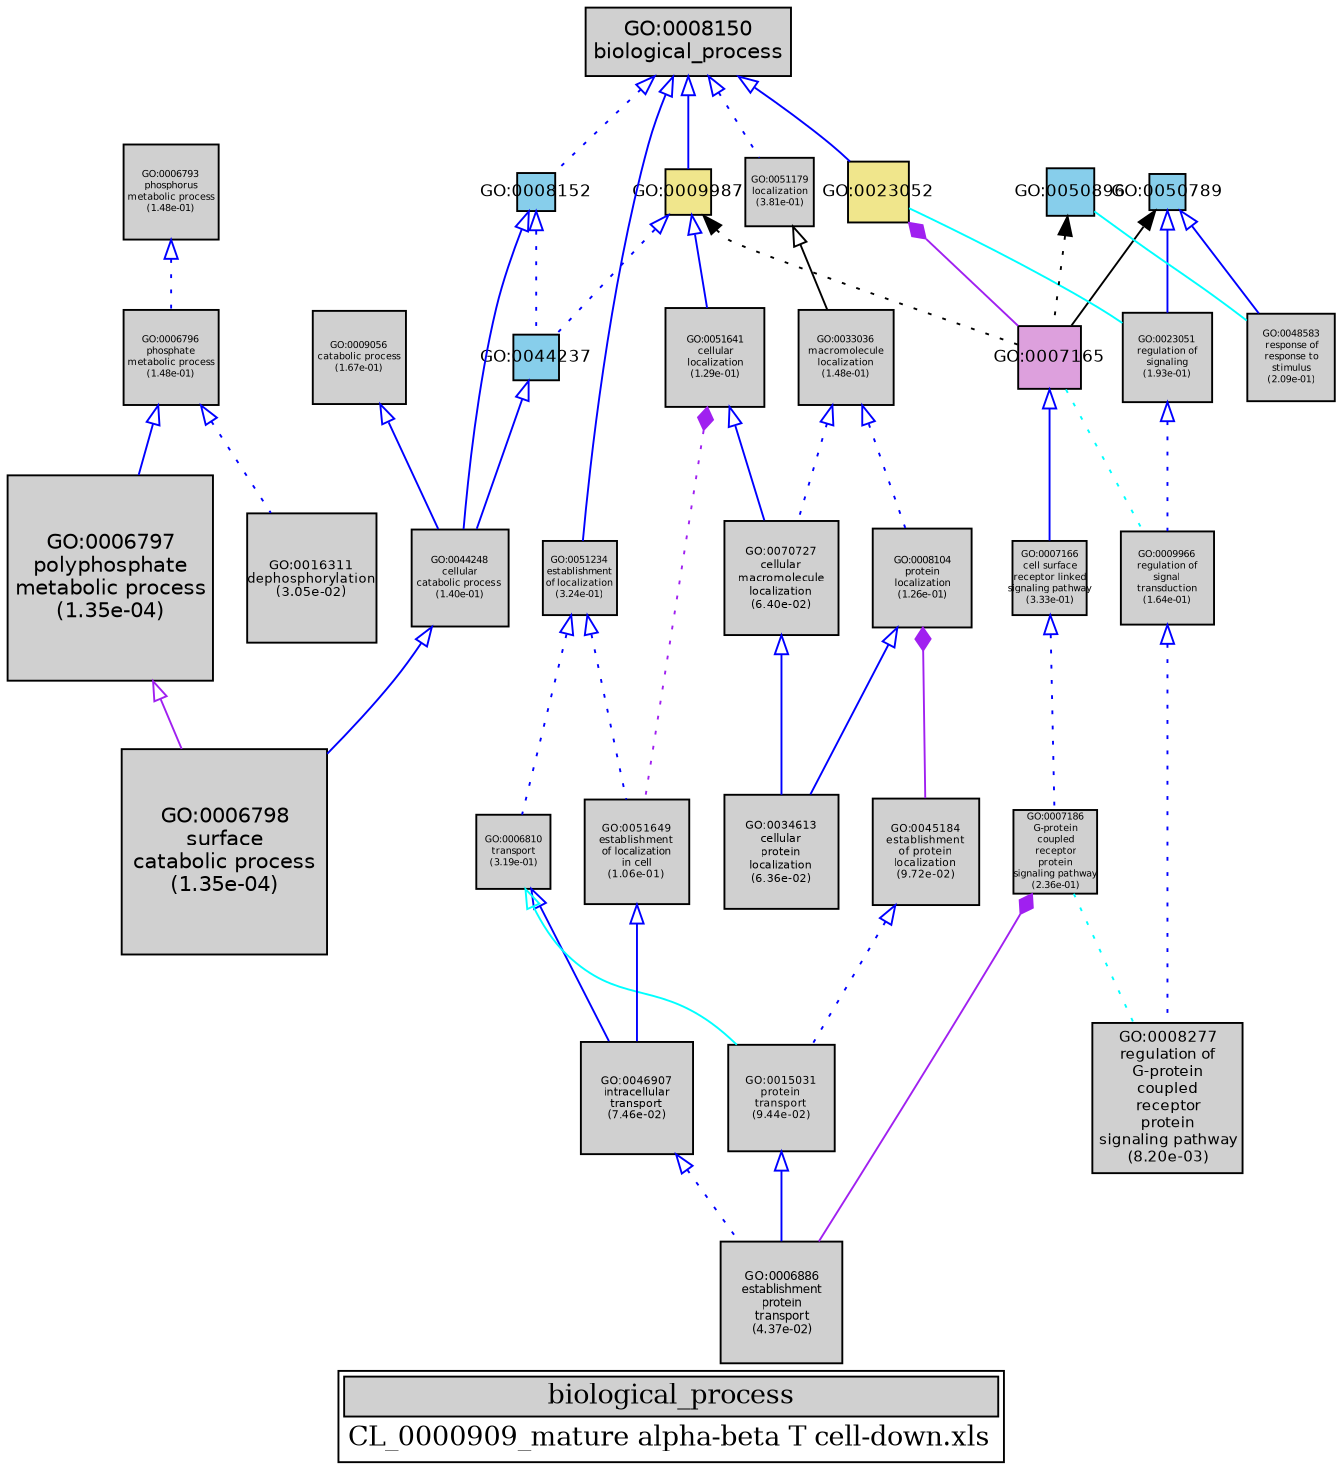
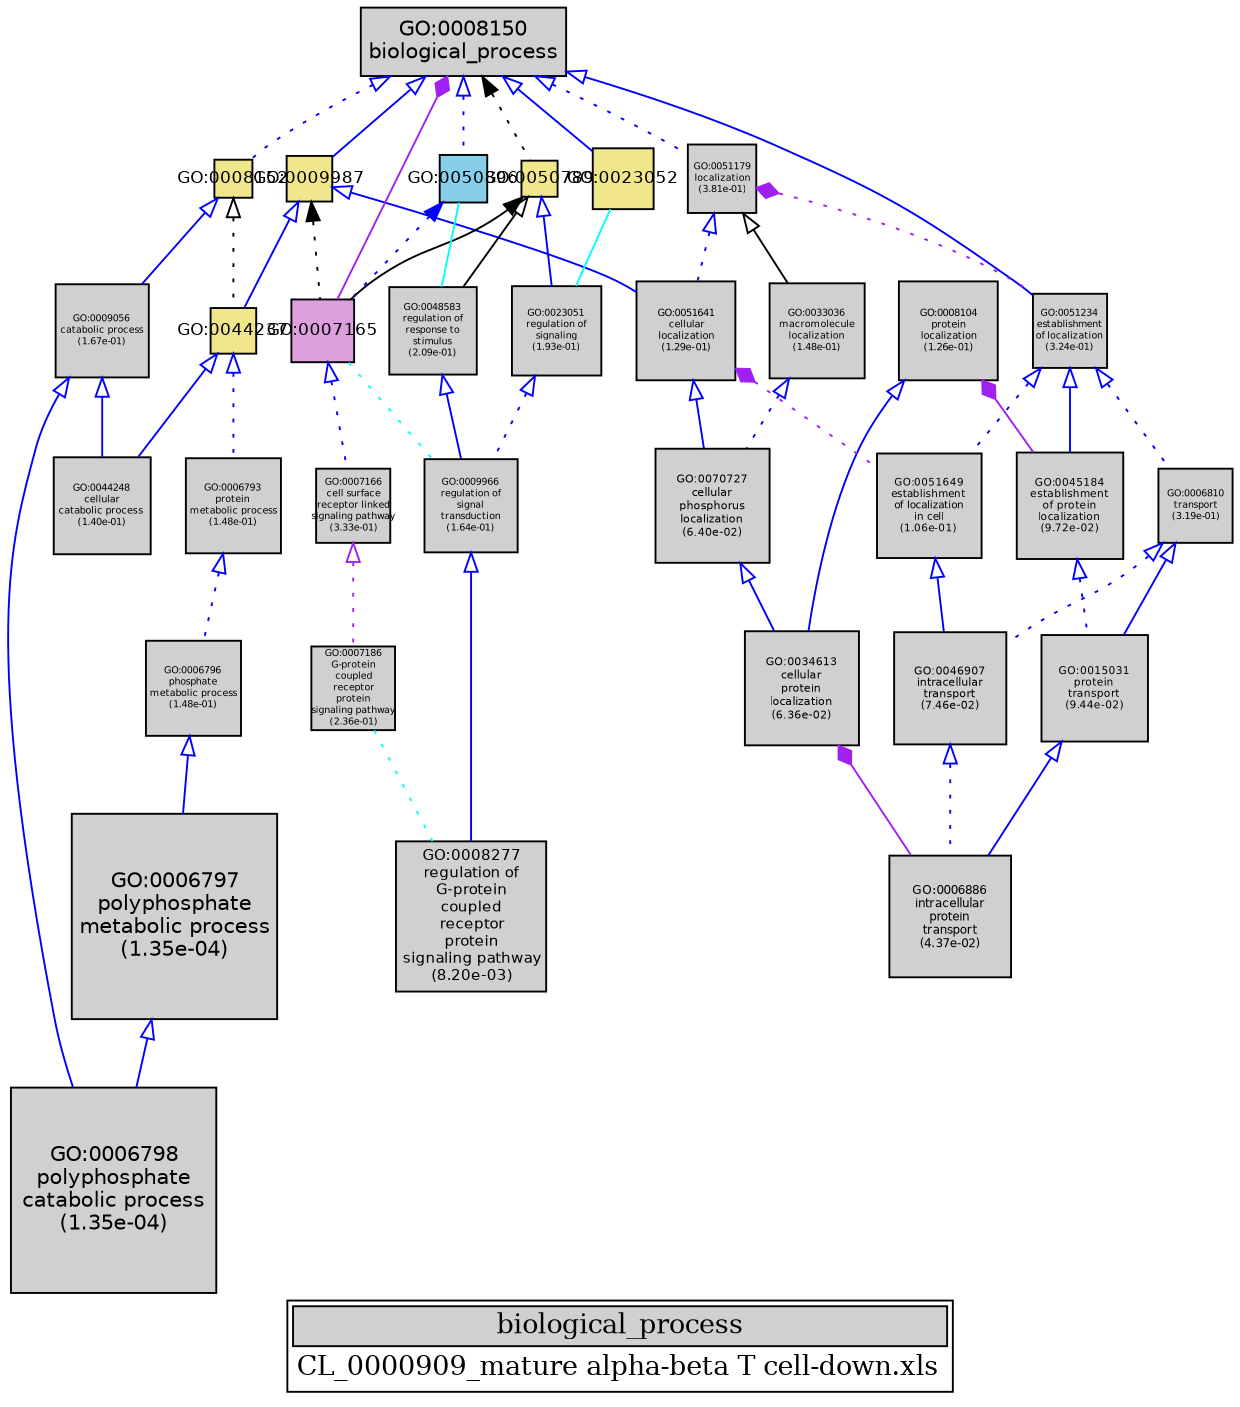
  digraph {
    bgcolor="#FFFFFF"
    label=<<TABLE COLOR="black" BGCOLOR="white"><TR><TD COLSPAN="2" BGCOLOR="#D0D0D0"><FONT COLOR="black">biological_process</FONT></TD></TR><TR><TD BORDER="0">CL_0000909_mature alpha-beta T cell-down.xls</TD></TR></TABLE>>
    node [color=black fillcolor="#D0D0D0" fixedsize=true fontcolor=black fontname=Helvetica fontsize=5.0 shape=box style=filled]
    edge [arrowtail=empty color=blue dir=back style=solid weight=5.0]
-   "GO:0044237" [fillcolor=skyblue fontsize=9 height=0.332142666392 width=0.332142666392]
+   "GO:0044237" [fillcolor=khaki fontsize=9 height=0.332142666392 width=0.332142666392]
    n2 [fontsize=10.8 height=1.5 label=<<TABLE BORDER="0"><TR><TD>GO:0006797<BR/>polyphosphate<BR/>metabolic process<BR/>(1.35e-04)</TD></TR></TABLE>> width=1.5]
    "GO:0009987" [fillcolor=khaki fontsize=9 height=0.328783065663 width=0.328783065663]
    n4 [fontsize=7.94370838792 height=1.10329283166 label=<<TABLE BORDER="0"><TR><TD>GO:0008277<BR/>regulation of<BR/>G-protein<BR/>coupled<BR/>receptor<BR/>protein<BR/>signaling pathway<BR/>(8.20e-03)</TD></TR></TABLE>> width=1.10329283166]
    n5 [height=0.545440422904 label=<<TABLE BORDER="0"><TR><TD>GO:0006810<BR/>transport<BR/>(3.19e-01)</TD></TR></TABLE>> width=0.545440422904]
    n6 [height=0.541525161683 label=<<TABLE BORDER="0"><TR><TD>GO:0051234<BR/>establishment<BR/>of localization<BR/>(3.24e-01)</TD></TR></TABLE>> width=0.541525161683]
-   n7 [fontsize=5.03689177323 height=0.699568301837 label=<<TABLE BORDER="0"><TR><TD>GO:0006793<BR/>phosphorus<BR/>metabolic process<BR/>(1.48e-01)</TD></TR></TABLE>> width=0.699568301837]
+   n7 [fontsize=5.03689177323 height=0.699568301837 label=<<TABLE BORDER="0"><TR><TD>GO:0006793<BR/>protein<BR/>metabolic process<BR/>(1.48e-01)</TD></TR></TABLE>> width=0.699568301837]
    n8 [height=0.650852179776 label=<<TABLE BORDER="0"><TR><TD>GO:0023051<BR/>regulation of<BR/>signaling<BR/>(1.93e-01)</TD></TR></TABLE>> width=0.650852179776]
    n9 [fontsize=5.24544889114 height=0.728534568213 label=<<TABLE BORDER="0"><TR><TD>GO:0008104<BR/>protein<BR/>localization<BR/>(1.26e-01)</TD></TR></TABLE>> width=0.728534568213]
-   "GO:0008152" [fillcolor=skyblue fontsize=9 height=0.275747136153 width=0.275747136153]
-   n11 [height=0.634805230853 label=<<TABLE BORDER="0"><TR><TD>GO:0048583<BR/>response of<BR/>response to<BR/>stimulus<BR/>(2.09e-01)</TD></TR></TABLE>> width=0.634805230853]
-   n12 [fontsize=6.78209042368 height=0.941957003288 label=<<TABLE BORDER="0"><TR><TD>GO:0016311<BR/>dephosphorylation<BR/>(3.05e-02)</TD></TR></TABLE>> width=0.941957003288]
+   "GO:0008152" [fillcolor=khaki fontsize=9 height=0.275747136153 width=0.275747136153]
+   n11 [height=0.634805230853 label=<<TABLE BORDER="0"><TR><TD>GO:0048583<BR/>regulation of<BR/>response to<BR/>stimulus<BR/>(2.09e-01)</TD></TR></TABLE>> width=0.634805230853]
    n13 [height=0.610352561716 label=<<TABLE BORDER="0"><TR><TD>GO:0007186<BR/>G-protein<BR/>coupled<BR/>receptor<BR/>protein<BR/>signaling pathway<BR/>(2.36e-01)</TD></TR></TABLE>> width=0.610352561716]
    n14 [height=0.535012838759 label=<<TABLE BORDER="0"><TR><TD>GO:0007166<BR/>cell surface<BR/>receptor linked<BR/>signaling pathway<BR/>(3.33e-01)</TD></TR></TABLE>> width=0.535012838759]
    n15 [fontsize=10.8 label=<<TABLE BORDER="0"><TR><TD>GO:0008150<BR/>biological_process</TD></TR></TABLE>> width=1.5]
    n16 [fontsize=5.55744587486 height=0.77186748262 label=<<TABLE BORDER="0"><TR><TD>GO:0045184<BR/>establishment<BR/>of protein<BR/>localization<BR/>(9.72e-02)</TD></TR></TABLE>> width=0.77186748262]
    n17 [height=0.680972759423 label=<<TABLE BORDER="0"><TR><TD>GO:0009966<BR/>regulation of<BR/>signal<BR/>transduction<BR/>(1.64e-01)</TD></TR></TABLE>> width=0.680972759423]
    n18 [height=0.678634824818 label=<<TABLE BORDER="0"><TR><TD>GO:0009056<BR/>catabolic process<BR/>(1.67e-01)</TD></TR></TABLE>> width=0.678634824818]
-   n19 [fontsize=10.8 height=1.5 label=<<TABLE BORDER="0"><TR><TD>GO:0006798<BR/>surface<BR/>catabolic process<BR/>(1.35e-04)</TD></TR></TABLE>> width=1.5]
-   n20 [fontsize=6.02735087649 height=0.837132066179 label=<<TABLE BORDER="0"><TR><TD>GO:0070727<BR/>cellular<BR/>macromolecule<BR/>localization<BR/>(6.40e-02)</TD></TR></TABLE>> width=0.837132066179]
+   n19 [fontsize=10.8 height=1.5 label=<<TABLE BORDER="0"><TR><TD>GO:0006798<BR/>polyphosphate<BR/>catabolic process<BR/>(1.35e-04)</TD></TR></TABLE>> width=1.5]
+   n20 [fontsize=6.02735087649 height=0.837132066179 label=<<TABLE BORDER="0"><TR><TD>GO:0070727<BR/>cellular<BR/>phosphorus<BR/>localization<BR/>(6.40e-02)</TD></TR></TABLE>> width=0.837132066179]
    n21 [fontsize=5.10895840073 height=0.709577555657 label=<<TABLE BORDER="0"><TR><TD>GO:0044248<BR/>cellular<BR/>catabolic process<BR/>(1.40e-01)</TD></TR></TABLE>> width=0.709577555657]
-   "GO:0050789" [fillcolor=skyblue fontsize=9 height=0.257022057164 width=0.257022057164]
-   n23 [fontsize=6.42670553589 height=0.892597991096 label=<<TABLE BORDER="0"><TR><TD>GO:0006886<BR/>establishment<BR/>protein<BR/>transport<BR/>(4.37e-02)</TD></TR></TABLE>> width=0.892597991096]
+   "GO:0050789" [fillcolor=khaki fontsize=9 height=0.257022057164 width=0.257022057164]
+   n23 [fontsize=6.42670553589 height=0.892597991096 label=<<TABLE BORDER="0"><TR><TD>GO:0006886<BR/>intracellular<BR/>protein<BR/>transport<BR/>(4.37e-02)</TD></TR></TABLE>> width=0.892597991096]
    "GO:0007165" [fillcolor=plum fontsize=9 height=0.458263148039 width=0.458263148039]
    n25 [fontsize=5.21470637421 height=0.724264774196 label=<<TABLE BORDER="0"><TR><TD>GO:0051641<BR/>cellular<BR/>localization<BR/>(1.29e-01)</TD></TR></TABLE>> width=0.724264774196]
    n26 [fontsize=6.03397072453 height=0.838051489518 label=<<TABLE BORDER="0"><TR><TD>GO:0034613<BR/>cellular<BR/>protein<BR/>localization<BR/>(6.36e-02)</TD></TR></TABLE>> width=0.838051489518]
    n27 [fontsize=5.04449357946 height=0.700624108258 label=<<TABLE BORDER="0"><TR><TD>GO:0033036<BR/>macromolecule<BR/>localization<BR/>(1.48e-01)</TD></TR></TABLE>> width=0.700624108258]
    n28 [fontsize=5.86046471804 height=0.813953433061 label=<<TABLE BORDER="0"><TR><TD>GO:0046907<BR/>intracellular<BR/>transport<BR/>(7.46e-02)</TD></TR></TABLE>> width=0.813953433061]
    "GO:0023052" [fillcolor=khaki fontsize=9 height=0.442726746073 width=0.442726746073]
    n30 [height=0.502775939269 label=<<TABLE BORDER="0"><TR><TD>GO:0051179<BR/>localization<BR/>(3.81e-01)</TD></TR></TABLE>> width=0.502775939269]
    n31 [fontsize=5.03689177323 height=0.699568301837 label=<<TABLE BORDER="0"><TR><TD>GO:0006796<BR/>phosphate<BR/>metabolic process<BR/>(1.48e-01)</TD></TR></TABLE>> width=0.699568301837]
    "GO:0050896" [fillcolor=skyblue fontsize=9 height=0.346779230998 width=0.346779230998]
    n33 [fontsize=5.59182894884 height=0.776642909561 label=<<TABLE BORDER="0"><TR><TD>GO:0015031<BR/>protein<BR/>transport<BR/>(9.44e-02)</TD></TR></TABLE>> width=0.776642909561]
    n34 [fontsize=5.45478842387 height=0.757609503316 label=<<TABLE BORDER="0"><TR><TD>GO:0051649<BR/>establishment<BR/>of localization<BR/>in cell<BR/>(1.06e-01)</TD></TR></TABLE>> width=0.757609503316]
    subgraph sub_1 {
      "GO:0044237"
      n2
      "GO:0009987"
      n4
      n5
      n6
      n7
      n8
      n9
      "GO:0008152"
      n11
-     n12
      n13
      n14
      n15
      n16
      n17
      n18
      n19
      n20
      n21
      "GO:0050789"
      n23
      "GO:0007165"
      n25
      n26
      n27
      n28
      "GO:0023052"
      n30
      n31
      "GO:0050896"
      n33
      n34
    }
    subgraph sub_2 {
      subgraph sub_3 {
        n4
        n8
        n11
        n13
        n17
        "GO:0007165"
        "GO:0023052"
        "GO:0050896"
        subgraph sub_4 {
        }
        subgraph sub_5 {
        }
      }
      subgraph sub_6 {
        n6
        n9
        n16
        n23
        "GO:0007165"
        n25
        n26
        "GO:0023052"
        n30
        n34
      }
      subgraph sub_7 {
        "GO:0044237"
        n2
        "GO:0009987"
        n4
        n5
        n6
        n7
        n8
        n9
        "GO:0008152"
        n11
-       n12
        n13
        n14
        n15
        n16
        n17
        n18
        n19
        n20
        n21
        "GO:0050789"
        n23
        "GO:0007165"
        n25
        n26
        n27
        n28
        "GO:0023052"
        n30
        n31
        "GO:0050896"
        n33
        n34
      }
    }
+   "GO:0044237" -> n7 [style=dotted]
    "GO:0044237" -> n21
-   n2 -> n19 [color=purple]
-   "GO:0009987" -> "GO:0044237" [style=dotted]
+   n2 -> n19
+   "GO:0009987" -> "GO:0044237"
    "GO:0009987" -> "GO:0007165" [style=dotted weight=1 arrowtail="" color=""]
    "GO:0009987" -> n25
-   n5 -> n28
-   n5 -> n33 [color=cyan]
+   n5 -> n28 [style=dotted]
+   n5 -> n33
    n6 -> n5 [style=dotted]
+   n6 -> n16
    n6 -> n34 [style=dotted]
    n7 -> n31 [style=dotted]
    n8 -> n17 [style=dotted]
    n9 -> n16 [arrowtail=diamond color=purple weight=2.5]
    n9 -> n26
-   "GO:0008152" -> "GO:0044237" [style=dotted]
-   "GO:0008152" -> n21
+   "GO:0008152" -> "GO:0044237" [color=black style=dotted]
+   "GO:0008152" -> n18
+   n11 -> n17
    n13 -> n4 [arrowtail=none color=cyan style=dotted weight=1]
-   n14 -> n13 [style=dotted]
+   n14 -> n13 [color=purple style=dotted]
    n15 -> "GO:0009987"
    n15 -> n6
    n15 -> "GO:0008152" [style=dotted]
+   n15 -> "GO:0050789" [style=dotted weight=1 arrowtail="" color=""]
    n15 -> "GO:0023052"
    n15 -> n30 [style=dotted]
+   n15 -> "GO:0050896" [style=dotted]
    n16 -> n33 [style=dotted]
-   n17 -> n4 [style=dotted]
+   n17 -> n4
    n18 -> n21
    n20 -> n26
-   n21 -> n19
+   n18 -> n19
    "GO:0050789" -> n8
-   "GO:0050789" -> n11
+   "GO:0050789" -> n11 [color=black]
    "GO:0050789" -> "GO:0007165" [weight=1 arrowtail="" color=""]
-   "GO:0007165" -> n14
+   "GO:0007165" -> n14 [style=dotted]
    "GO:0007165" -> n17 [arrowtail=none color=cyan style=dotted weight=1]
    n25 -> n20
    n25 -> n34 [arrowtail=diamond color=purple style=dotted weight=2.5]
-   n13 -> n23 [arrowtail=diamond color=purple weight=2.5]
-   n27 -> n9 [style=dotted]
+   n26 -> n23 [arrowtail=diamond color=purple weight=2.5]
    n27 -> n20 [style=dotted]
    n28 -> n23 [style=dotted]
    "GO:0023052" -> n8 [arrowtail=none color=cyan weight=1]
-   "GO:0023052" -> "GO:0007165" [arrowtail=diamond color=purple weight=2.5]
+   n15 -> "GO:0007165" [arrowtail=diamond color=purple weight=2.5]
+   n30 -> n6 [arrowtail=diamond color=purple style=dotted weight=2.5]
+   n30 -> n25 [style=dotted]
    n30 -> n27 [color=black]
    n31 -> n2
-   n31 -> n12 [style=dotted]
    "GO:0050896" -> n11 [arrowtail=none color=cyan weight=1]
-   "GO:0050896" -> "GO:0007165" [style=dotted weight=1 arrowtail="" color=""]
+   "GO:0050896" -> "GO:0007165" [style=dotted weight=1 arrowtail=""]
    n33 -> n23
    n34 -> n28
  }
